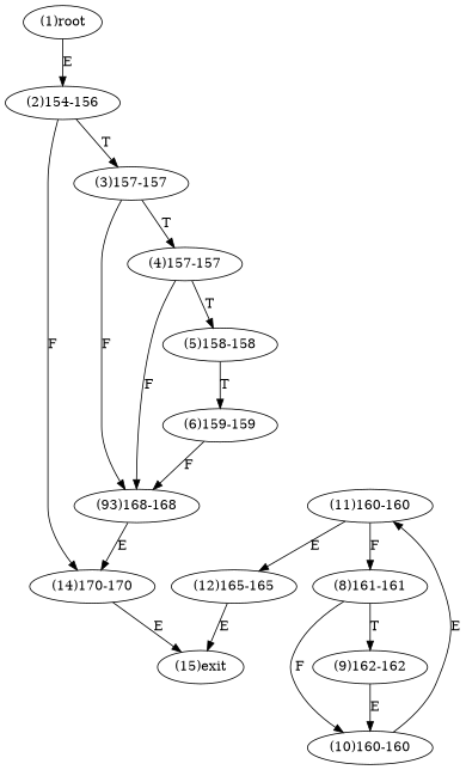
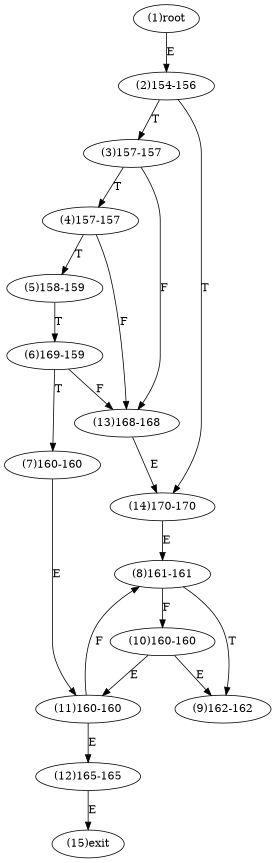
  digraph {
    n1 [label="(1)root"]
    n2 [label="(2)154-156"]
    n3 [label="(3)157-157"]
    n4 [label="(14)170-170"]
    n5 [label="(4)157-157"]
-   n6 [label="(93)168-168"]
+   n6 [label="(13)168-168"]
    n7 [label="(15)exit"]
-   n8 [label="(5)158-158"]
-   n9 [label="(6)159-159"]
+   n8 [label="(5)158-159"]
+   n9 [label="(6)169-159"]
+   n10 [label="(7)160-160"]
    n11 [label="(11)160-160"]
    n12 [label="(8)161-161"]
    n13 [label="(12)165-165"]
    n14 [label="(9)162-162"]
    n15 [label="(10)160-160"]
    n1 -> n2 [label=E]
    n2 -> n3 [label=T]
-   n2 -> n4 [label=F]
+   n2 -> n4 [label=T]
    n3 -> n5 [label=T]
    n3 -> n6 [label=F]
-   n4 -> n7 [label=E]
+   n4 -> n12 [label=E]
    n5 -> n6 [label=F]
    n5 -> n8 [label=T]
    n6 -> n4 [label=E]
    n8 -> n9 [label=T]
    n9 -> n6 [label=F]
+   n9 -> n10 [label=T]
+   n10 -> n11 [label=E]
    n11 -> n12 [label=F]
    n11 -> n13 [label=E]
    n12 -> n14 [label=T]
    n12 -> n15 [label=F]
    n13 -> n7 [label=E]
-   n14 -> n15 [label=E]
+   n15 -> n14 [label=E]
    n15 -> n11 [label=E]
  }
